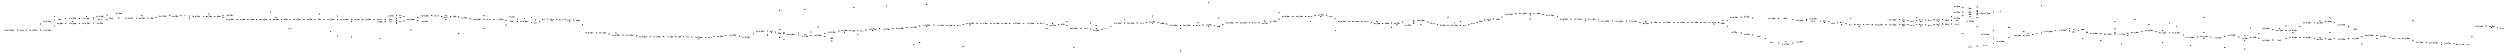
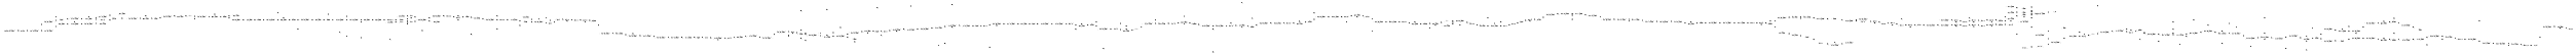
  digraph {
    rankdir=LR
    n1 [label="stp x29 , x30 , [ sp , #- address ]!"]
    n2 [label="mov x29 , sp"]
    n3 [label="str x0 , [ x29 , # address ]"]
    n4 [label="str x1 , [ x29 , # address ]"]
    n5 [label="ldr x0 , [ x29 , # address ]"]
    n6 [label="ldr x0 , [ x29 , # address ]"]
    n7 [label="ldr x0 , [ x29 , # address ]"]
    n8 [label="ldr x0 , [ x29 , # address ]"]
    n9 [label="ldr x0 , [ x29 , # address ]"]
    n10 [label="ldr x0 , [ x29 , # address ]"]
    n11 [label="ldr x0 , [ x29 , # address ]"]
    n12 [label="ldr x0 , [ x29 , # address ]"]
    n13 [label="ldr x0 , [ x29 , # address ]"]
    n14 [label="ldr x0 , [ x29 , # address ]"]
    n15 [label="ldr x0 , [ x29 , # address ]"]
    n16 [label="ldr x0 , [ x29 , # address ]"]
    n17 [label="ldr x0 , [ x29 , # address ]"]
    n18 [label="ldr x0 , [ x29 , # address ]"]
    n19 [label="ldr x0 , [ x29 , # address ]"]
    n20 [label="ldr x0 , [ x29 , # address ]"]
    n21 [label="ldr x0 , [ x29 , # address ]"]
    n22 [label="ldr x0 , [ x29 , # address ]"]
    n23 [label="ldr x1 , [ x29 , # address ]"]
    n24 [label="ldr x0 , [ x29 , # address ]"]
    n25 [label="mov x0 , # address"]
    n26 [label="ldr x1 , [ x29 , # address ]"]
    n27 [label="ldr x0 , [ x29 , # address ]"]
    n28 [label="ldr x0 , [ x29 , # address ]"]
    n29 [label="str x1 , [ x0 , # address ]"]
    n30 [label="ldr x0 , [ x0 , # address ]"]
    n31 [label="str x1 , [ x0 ]"]
    n32 [label="str x1 , [ x0 , # address ]"]
    n33 [label="str x1 , [ x0 , # address ]"]
    n34 [label="str w1 , [ x0 , # address ]"]
    n35 [label="ldrb w1 , [ x0 , # address ]"]
    n36 [label="strb w1 , [ x0 , # address ]"]
    n37 [label="bl symbol"]
    n38 [label="mov w1 , # address"]
    n39 [label="str w1 , [ x0 , # address ]"]
    n40 [label="ldr w0 , [ x0 , # address ]"]
    n41 [label="ldr x0 , [ x0 ]"]
    n42 [label="ldrb w0 , [ x0 , # address ]"]
    n43 [label="ldr x0 , [ x0 , # address ]"]
    n44 [label="adrp x1 , address"]
    n45 [label="str x1 , [ x0 , # address ]"]
    n46 [label="str x1 , [ x0 , # address ]"]
    n47 [label="ldr x0 , [ x0 , # address ]"]
    n48 [label="ldrb w1 , [ x0 , # address ]"]
    n49 [label="strb w1 , [ x0 , # address ]"]
    n50 [label="ldr x1 , [ x0 , # address ]"]
    n51 [label="ldr x2 , [ x1 , # address ]"]
    n52 [label="ldrb w1 , [ x0 , # address ]"]
    n53 [label="strb w1 , [ x0 , # address ]"]
    n54 [label="str x0 , [ x29 , # address ]"]
    n55 [label="cset w0 , ls"]
    n56 [label="cmp x0 , x1"]
    n57 [label="add x1 , x0 , # address"]
    n58 [label="b.hi address"]
    n59 [label="cmp x1 , x0"]
    n60 [label="ldr x0 , [ x29 , # address ]"]
    n61 [label="cmp x0 , # address"]
    n62 [label="b.ls address"]
    n63 [label="ldr x0 , [ x29 , # address ]"]
    n64 [label="ldr x0 , [ x29 , # address ]"]
    n65 [label="cmp x0 , # address"]
    n66 [label="cmp x0 , # address"]
    n67 [label="b.ls address"]
    n68 [label="b.ls address"]
    n69 [label="mov x0 , # address"]
    n70 [label="ldr x0 , [ x29 , # address ]"]
    n71 [label="str x0 , [ x29 , # address ]"]
    n72 [label="cmp x0 , # address"]
    n73 [label="ldr x0 , [ x29 , # address ]"]
    n74 [label="mov x2 , # address"]
    n75 [label="ldr x0 , [ x29 , # address ]"]
    n76 [label="b.ls address"]
    n77 [label="udiv x0 , x1 , x0"]
    n78 [label="udiv x0 , x1 , x0"]
    n79 [label="ldr x0 , [ x29 , # address ]"]
    n80 [label="cmp x0 , # address"]
    n81 [label="b.ls address"]
    n82 [label="mov x0 , # address"]
    n83 [label="uxtb w0 , w0"]
    n84 [label="uxtb w0 , w0"]
    n85 [label="mov x1 , # address"]
    n86 [label="lsr x0 , x0 , # address"]
    n87 [label="b address"]
    n88 [label="ldr x0 , [ x29 , # address ]"]
    n89 [label="ldr x0 , [ x29 , # address ]"]
    n90 [label="cmp x0 , # address"]
    n91 [label="cmp x0 , # address"]
    n92 [label="b.ls address"]
    n93 [label="b.ls address"]
    n94 [label="lsl x0 , x0 , # address"]
    n95 [label="bl symbol"]
    n96 [label="mov x1 , x0"]
    n97 [label="mov x0 , # address"]
    n98 [label="str x0 , [ x29 , # address ]"]
    n99 [label="ldr x1 , [ x29 , # address ]"]
    n100 [label="ldr x1 , [ x29 , # address ]"]
    n101 [label="ldr x0 , [ x29 , # address ]"]
    n102 [label="ldr x0 , [ x29 , # address ]"]
    n103 [label="mov x0 , # address"]
    n104 [label="bl symbol"]
    n105 [label="sub x1 , x0 , # address"]
    n106 [label="lsl x0 , x0 , # address"]
    n107 [label=nop]
    n108 [label="mov w0 , # address"]
    n109 [label="b address"]
    n110 [label=ret]
    n111 [label="ldp x29 , x30 , [ sp ] , # address"]
    n112 [label="cmp x0 , # 0"]
    n113 [label="b.eq address"]
    n114 [label="mov x0 , # address"]
    n115 [label="ldr x2 , [ x29 , # address ]"]
    n116 [label="b address"]
    n117 [label="ldr x1 , [ x29 , # address ]"]
    n118 [label="b address"]
    n119 [label="mov x0 , # address"]
    n120 [label="mov x0 , # address"]
    n121 [label="b address"]
    n122 [label="mov x1 , x0"]
    n123 [label="bl symbol"]
    n124 [label="mov w1 , w0"]
    n125 [label="mov w0 , # address"]
    n126 [label="bl symbol"]
    n127 [label="str x0 , [ x29 , # address ]"]
    n128 [label="ldr x0 , [ x29 , # address ]"]
    n129 [label="ldr x0 , [ x29 , # address ]"]
    n130 [label="ldr x0 , [ x29 , # address ]"]
    n131 [label="ldr x0 , [ x29 , # address ]"]
    n132 [label="ldr x0 , [ x29 , # address ]"]
    n133 [label="ldr x0 , [ x29 , # address ]"]
    n134 [label="ldr x0 , [ x29 , # address ]"]
    n135 [label="ldr x1 , [ x29 , # address ]"]
    n136 [label="ldrb w0 , [ x0 ]"]
    n137 [label="add x0 , x0 , # address"]
    n138 [label="ldrb w0 , [ x0 ]"]
    n139 [label="add x0 , x0 , # address"]
    n140 [label="add x0 , x0 , # address"]
    n141 [label="add x0 , x0 , # address"]
    n142 [label="add x0 , x0 , # address"]
    n143 [label="add x2 , x1 , x0"]
    n144 [label="cmp w0 , # address"]
    n145 [label="b.eq address"]
    n146 [label="ldrb w0 , [ x0 ]"]
    n147 [label="cmp w0 , # address"]
    n148 [label="b.ne address"]
    n149 [label="str x0 , [ x29 , # address ]"]
    n150 [label="b address"]
    n151 [label="cmp x2 , # address"]
    n152 [label="csel x0 , x1 , x0 , cs"]
    n153 [label="b address"]
    n154 [label="cmp w0 , # address"]
    n155 [label="b.eq address"]
    n156 [label="ldrb w0 , [ x0 ]"]
    n157 [label="ldrb w0 , [ x0 ]"]
    n158 [label="and w1 , w1 , # address"]
    n159 [label="mov w1 , # 0"]
    n160 [label="mov x1 , # address"]
    n161 [label="cmp x0 , # 0"]
    n162 [label="b.lt address"]
    n163 [label="cmp w0 , # address"]
    n164 [label="b.eq address"]
    n165 [label="ldrb w0 , [ x0 ]"]
    n166 [label="ldrb w0 , [ x0 ]"]
    n167 [label="cmp w0 , # address"]
    n168 [label="b.ne address"]
    n169 [label="cmp w0 , # address"]
    n170 [label="b.le address"]
    n171 [label="cmp x0 , # 0"]
    n172 [label="cset w0 , eq"]
    n173 [label="and w0 , w0 , # address"]
    n174 [label="cmp w0 , # address"]
    n175 [label="b.ne address"]
    n176 [label="mov x0 , # address"]
    n177 [label="mov x0 , # address"]
    n178 [label="b address"]
    n179 [label="adrp x0 , address"]
    n180 [label="mov x0 , x2"]
    n181 [label="bl symbol"]
    n182 [label="cmp w0 , # address"]
    n183 [label="b.ne address"]
    n184 [label="uxtb w0 , w0"]
    n185 [label="uxtb w0 , w0"]
    n186 [label="cmp x0 , # 0"]
    n187 [label="b.ne address"]
    n188 [label="mov w0 , # address"]
    n189 [label="b address"]
    n190 [label="cmp x0 , # 0"]
    n191 [label="cset w0 , eq"]
    n192 [label="uxtb w0 , w0"]
    n193 [label="cmp w0 , # 0"]
    n194 [label="b.eq address"]
    n195 [label="mov x1 , # address"]
    n196 [label="mov x0 , # address"]
    n197 [label="bl symbol"]
+   n198 [label="add x1 , x1 , # address"]
    n199 [label="b address"]
    n200 [label="uxtb w0 , w0"]
    n201 [label="uxtb w0 , w0"]
    n202 [label="cmp x0 , # 0"]
    n203 [label="b.eq address"]
    n204 [label="mov w0 , # 0"]
    n205 [label="orr x1 , x2 , x1"]
    n206 [label="mov x1 , x0"]
    n207 [label="cmp x0 , # 0"]
    n208 [label="cset w0 , eq"]
    n209 [label="uxtb w0 , w0"]
    n210 [label="uxtb w0 , w0"]
    n211 [label="cmp x0 , # 0"]
    n212 [label="b.eq address"]
    n213 [label="str wzr , [ x29 , # address ]"]
    n214 [label="mov w0 , # address"]
    n215 [label="str wzr , [ x29 , # address ]"]
    n216 [label="ldr w0 , [ x29 , # address ]"]
    n217 [label="ldr w0 , [ x29 , # address ]"]
    n218 [label="ldrsw x0 , [ x29 , # address ]"]
    n219 [label="ldrsw x1 , [ x29 , # address ]"]
    n220 [label="b address"]
    n221 [label="b address"]
    n222 [label="ldr w0 , [ x29 , # address ]"]
    n223 [label="ldr w0 , [ x29 , # address ]"]
    n224 [label="ldr w0 , [ x29 , # address ]"]
    n225 [label="ldr w0 , [ x29 , # address ]"]
    n226 [label="cmp w0 , # address"]
    n227 [label="b.le address"]
    n228 [label="add w0 , w0 , # address"]
    n229 [label="lsl x0 , x0 , # address"]
    n230 [label="lsl x1 , x1 , # address"]
    n231 [label="orr w1 , w1 , # address"]
    n232 [label="add x0 , x0 , # address"]
    n233 [label="cmp w0 , # 0"]
    n234 [label="b.ne address"]
    n235 [label="mov x1 , x0"]
    n236 [label="bl symbol"]
    n237 [label="and w0 , w0 , # address"]
    n238 [label="ldr w1 , [ x29 , # address ]"]
    n239 [label="b.eq address"]
    n240 [label="add w0 , w0 , # address"]
    n241 [label="str wzr , [ x29 , # address ]"]
    n242 [label="b address"]
    n243 [label="ldr w0 , [ x29 , # address ]"]
    n244 [label="ldr w0 , [ x29 , # address ]"]
    n245 [label="ldr w1 , [ x29 , # address ]"]
    n246 [label="cmp w0 , # address"]
    n247 [label="b.le address"]
    n248 [label="add w0 , w0 , # address"]
    n249 [label="mov x3 , # address"]
    n250 [label="lsl x1 , x3 , x1"]
    n251 [label="str w0 , [ x29 , # address ]"]
    n252 [label="str w0 , [ x29 , # address ]"]
    n253 [label="ldr w0 , [ x29 , # address ]"]
    n254 [label="cmn w0 , # address"]
    n255 [label="b.eq address"]
    n256 [label="cmp w1 , w0"]
    n257 [label="cmp w0 , # 0"]
    n258 [label="b.ne address"]
    n259 [label="add x0 , x1 , x0"]
    n260 [label="str w0 , [ x29 , # address ]"]
    n261 [label="str x1 , [ x0 ]"]
    n262 [label="add x1 , x2 , x1"]
    n263 [label="ldr x2 , [ x1 ]"]
    n264 [label="str w0 , [ x29 , # address ]"]
    n265 [label="orr w1 , w1 , # address"]
    n1 -> n2 [label=CFG]
    n2 -> n3 [label=CFG]
    n3 -> n4 [label=CFG]
    n3 -> n5 [label=DFG]
    n3 -> n6 [label=DFG]
    n3 -> n7 [label=DFG]
    n3 -> n8 [label=DFG]
    n3 -> n9 [label=DFG]
    n3 -> n10 [label=DFG]
    n3 -> n11 [label=DFG]
    n3 -> n12 [label=DFG]
    n3 -> n13 [label=DFG]
    n3 -> n14 [label=DFG]
    n3 -> n15 [label=DFG]
    n3 -> n16 [label=DFG]
    n3 -> n17 [label=DFG]
    n3 -> n18 [label=DFG]
    n3 -> n19 [label=DFG]
    n3 -> n20 [label=DFG]
    n3 -> n21 [label=DFG]
    n3 -> n22 [label=DFG]
    n3 -> n23 [label=DFG]
    n3 -> n24 [label=DFG]
    n4 -> n25 [label=CFG]
    n4 -> n26 [label=DFG]
    n4 -> n27 [label=DFG]
    n4 -> n28 [label=DFG]
    n5 -> n29 [label=DFG]
    n6 -> n30 [label=DFG]
    n7 -> n31 [label=DFG]
    n8 -> n32 [label=DFG]
    n9 -> n33 [label=DFG]
    n10 -> n34 [label=DFG]
    n11 -> n35 [label=DFG]
    n11 -> n36 [label=DFG]
    n12 -> n37 [label=DFG]
    n13 -> n38 [label=CFG]
    n13 -> n39 [label=DFG]
    n14 -> n40 [label=DFG]
    n15 -> n41 [label=DFG]
    n16 -> n42 [label=DFG]
    n17 -> n43 [label=DFG]
    n18 -> n44 [label=CFG]
    n18 -> n45 [label=DFG]
    n19 -> n46 [label=DFG]
    n20 -> n47 [label=DFG]
    n21 -> n48 [label=DFG]
    n21 -> n49 [label=DFG]
    n22 -> n50 [label=DFG]
    n23 -> n51 [label=DFG]
    n24 -> n52 [label=DFG]
    n24 -> n53 [label=DFG]
    n25 -> n54 [label=CFG]
    n26 -> n55 [label=DFG]
    n26 -> n56 [label=CFG]
    n27 -> n57 [label=DFG]
    n28 -> n58 [label=DFG]
    n28 -> n59 [label=CFG]
    n29 -> n6 [label=CFG]
    n30 -> n94 [label=DFG]
    n31 -> n97 [label=CFG]
    n32 -> n101 [label=CFG]
    n33 -> n123 [label=CFG]
    n34 -> n125 [label=CFG]
    n35 -> n158 [label=DFG]
    n36 -> n14 [label=CFG]
    n37 -> n13 [label=CFG]
    n38 -> n39 [label=CFG]
    n38 -> n159 [label=CFG]
    n39 -> n160 [label=CFG]
    n40 -> n169 [label=CFG]
    n40 -> n170 [label=DFG]
    n41 -> n171 [label=CFG]
    n41 -> n172 [label=DFG]
    n42 -> n173 [label=DFG]
    n43 -> n190 [label=CFG]
    n43 -> n191 [label=DFG]
+   n44 -> n198 [label=CFG]
    n45 -> n199 [label=CFG]
    n46 -> n20 [label=CFG]
    n47 -> n207 [label=CFG]
    n47 -> n208 [label=DFG]
    n48 -> n231 [label=DFG]
    n49 -> n11 [label=CFG]
    n50 -> n218 [label=CFG]
    n50 -> n259 [label=DFG]
    n51 -> n219 [label=CFG]
    n51 -> n262 [label=DFG]
    n52 -> n265 [label=DFG]
    n53 -> n244 [label=CFG]
    n54 -> n60 [label=CFG]
    n55 -> n83 [label=DFG]
    n55 -> n84 [label=DFG]
    n56 -> n55 [label=CFG]
    n57 -> n5 [label=CFG]
    n57 -> n29 [label=DFG]
    n58 -> n102 [label=CFG]
    n58 -> n107 [label=CFG]
    n59 -> n58 [label=CFG]
    n60 -> n61 [label=CFG]
    n61 -> n62 [label=CFG]
    n62 -> n63 [label=CFG]
    n62 -> n64 [label=CFG]
    n63 -> n65 [label=CFG]
    n64 -> n66 [label=CFG]
    n65 -> n67 [label=CFG]
    n66 -> n68 [label=CFG]
    n67 -> n69 [label=CFG]
    n67 -> n70 [label=CFG]
    n68 -> n63 [label=CFG]
    n68 -> n69 [label=CFG]
    n69 -> n71 [label=DFG]
    n70 -> n72 [label=CFG]
    n71 -> n73 [label=DFG]
    n71 -> n74 [label=CFG]
    n71 -> n75 [label=DFG]
    n72 -> n76 [label=CFG]
    n73 -> n77 [label=DFG]
    n75 -> n78 [label=DFG]
    n76 -> n69 [label=CFG]
    n76 -> n79 [label=CFG]
    n77 -> n86 [label=DFG]
    n78 -> n161 [label=CFG]
    n78 -> n162 [label=DFG]
    n79 -> n80 [label=CFG]
    n80 -> n81 [label=CFG]
    n81 -> n88 [label=CFG]
    n81 -> n89 [label=CFG]
    n82 -> n26 [label=CFG]
    n82 -> n55 [label=DFG]
    n83 -> n84 [label=DFG]
    n84 -> n112 [label=CFG]
    n84 -> n113 [label=DFG]
    n85 -> n73 [label=CFG]
    n86 -> n55 [label=DFG]
    n86 -> n87 [label=CFG]
    n87 -> n26 [label=CFG]
    n88 -> n90 [label=CFG]
    n89 -> n91 [label=CFG]
    n90 -> n92 [label=CFG]
    n91 -> n93 [label=CFG]
    n92 -> n114 [label=CFG]
    n92 -> n115 [label=CFG]
    n93 -> n88 [label=CFG]
    n93 -> n120 [label=CFG]
    n94 -> n95 [label=DFG]
    n95 -> n96 [label=DFG]
    n96 -> n7 [label=CFG]
    n96 -> n31 [label=DFG]
    n97 -> n98 [label=CFG]
    n98 -> n99 [label=DFG]
    n98 -> n100 [label=DFG]
    n98 -> n101 [label=DFG]
    n98 -> n102 [label=DFG]
    n99 -> n28 [label=CFG]
    n99 -> n58 [label=DFG]
    n100 -> n103 [label=CFG]
    n100 -> n104 [label=DFG]
    n101 -> n105 [label=DFG]
    n102 -> n106 [label=DFG]
    n103 -> n104 [label=CFG]
    n104 -> n122 [label=DFG]
    n105 -> n9 [label=CFG]
    n105 -> n33 [label=DFG]
    n106 -> n149 [label=DFG]
    n107 -> n100 [label=CFG]
    n108 -> n109 [label=CFG]
    n108 -> n110 [label=DFG]
    n109 -> n111 [label=CFG]
    n111 -> n110 [label=CFG]
    n112 -> n113 [label=CFG]
    n113 -> n27 [label=CFG]
    n113 -> n108 [label=CFG]
    n114 -> n71 [label=DFG]
    n114 -> n116 [label=CFG]
    n115 -> n117 [label=CFG]
    n116 -> n118 [label=CFG]
    n117 -> n119 [label=CFG]
    n118 -> n71 [label=CFG]
    n119 -> n151 [label=CFG]
    n120 -> n71 [label=DFG]
    n120 -> n121 [label=CFG]
    n121 -> n71 [label=CFG]
    n122 -> n8 [label=CFG]
    n122 -> n32 [label=DFG]
    n123 -> n124 [label=DFG]
    n124 -> n10 [label=CFG]
    n124 -> n34 [label=DFG]
    n125 -> n126 [label=CFG]
    n126 -> n127 [label=DFG]
    n127 -> n128 [label=DFG]
    n127 -> n129 [label=DFG]
    n127 -> n130 [label=DFG]
    n127 -> n131 [label=DFG]
    n127 -> n132 [label=DFG]
    n127 -> n133 [label=DFG]
    n127 -> n134 [label=DFG]
    n127 -> n135 [label=DFG]
    n128 -> n136 [label=DFG]
    n129 -> n137 [label=DFG]
    n130 -> n138 [label=DFG]
    n131 -> n139 [label=DFG]
    n132 -> n140 [label=DFG]
    n133 -> n141 [label=DFG]
    n134 -> n142 [label=DFG]
    n135 -> n143 [label=DFG]
    n136 -> n144 [label=CFG]
    n136 -> n145 [label=DFG]
    n137 -> n146 [label=DFG]
    n138 -> n147 [label=CFG]
    n138 -> n148 [label=DFG]
    n139 -> n156 [label=DFG]
    n140 -> n157 [label=DFG]
    n141 -> n165 [label=DFG]
    n142 -> n166 [label=DFG]
    n143 -> n179 [label=CFG]
    n143 -> n180 [label=DFG]
    n143 -> n181 [label=DFG]
    n144 -> n145 [label=CFG]
    n145 -> n129 [label=CFG]
    n145 -> n130 [label=CFG]
    n146 -> n154 [label=CFG]
    n146 -> n155 [label=DFG]
    n147 -> n148 [label=CFG]
    n148 -> n11 [label=CFG]
    n148 -> n129 [label=CFG]
    n149 -> n99 [label=DFG]
    n149 -> n100 [label=DFG]
    n149 -> n101 [label=DFG]
    n149 -> n102 [label=DFG]
    n149 -> n150 [label=CFG]
    n150 -> n99 [label=CFG]
    n151 -> n152 [label=DFG]
    n152 -> n71 [label=DFG]
    n152 -> n153 [label=CFG]
    n153 -> n118 [label=CFG]
    n154 -> n155 [label=CFG]
    n155 -> n131 [label=CFG]
    n155 -> n132 [label=CFG]
    n156 -> n163 [label=CFG]
    n156 -> n164 [label=DFG]
    n157 -> n167 [label=CFG]
    n157 -> n168 [label=DFG]
    n158 -> n36 [label=DFG]
    n159 -> n12 [label=CFG]
    n160 -> n75 [label=CFG]
    n161 -> n162 [label=CFG]
    n162 -> n82 [label=CFG]
    n162 -> n85 [label=CFG]
    n163 -> n164 [label=CFG]
    n164 -> n133 [label=CFG]
    n164 -> n134 [label=CFG]
    n165 -> n174 [label=CFG]
    n165 -> n175 [label=DFG]
    n166 -> n182 [label=CFG]
    n166 -> n183 [label=DFG]
    n167 -> n168 [label=CFG]
    n168 -> n11 [label=CFG]
    n168 -> n131 [label=CFG]
    n169 -> n170 [label=CFG]
    n170 -> n15 [label=CFG]
    n170 -> n16 [label=CFG]
    n171 -> n172 [label=CFG]
    n172 -> n184 [label=DFG]
    n172 -> n185 [label=DFG]
    n173 -> n192 [label=DFG]
    n174 -> n175 [label=CFG]
    n175 -> n176 [label=CFG]
    n175 -> n177 [label=CFG]
    n176 -> n135 [label=CFG]
    n176 -> n143 [label=DFG]
    n177 -> n143 [label=DFG]
    n177 -> n178 [label=CFG]
    n178 -> n135 [label=CFG]
    n179 -> n232 [label=CFG]
    n180 -> n181 [label=DFG]
    n181 -> n233 [label=CFG]
    n181 -> n234 [label=DFG]
    n182 -> n183 [label=CFG]
    n183 -> n11 [label=CFG]
    n183 -> n133 [label=CFG]
    n184 -> n185 [label=DFG]
    n185 -> n186 [label=CFG]
    n185 -> n187 [label=DFG]
    n186 -> n187 [label=CFG]
    n187 -> n17 [label=CFG]
    n187 -> n188 [label=CFG]
    n188 -> n110 [label=DFG]
    n188 -> n189 [label=CFG]
    n189 -> n111 [label=CFG]
    n190 -> n191 [label=CFG]
    n191 -> n200 [label=DFG]
    n191 -> n201 [label=DFG]
    n192 -> n193 [label=CFG]
    n192 -> n194 [label=DFG]
    n193 -> n194 [label=CFG]
    n194 -> n18 [label=CFG]
    n194 -> n195 [label=CFG]
    n195 -> n196 [label=CFG]
    n196 -> n197 [label=CFG]
    n197 -> n206 [label=DFG]
+   n198 -> n45 [label=CFG]
    n199 -> n15 [label=CFG]
    n200 -> n201 [label=DFG]
    n201 -> n202 [label=CFG]
    n201 -> n203 [label=DFG]
    n202 -> n203 [label=CFG]
    n203 -> n188 [label=CFG]
    n203 -> n204 [label=CFG]
    n204 -> n111 [label=CFG]
    n204 -> n205 [label=DFG]
    n205 -> n261 [label=DFG]
    n206 -> n19 [label=CFG]
    n206 -> n46 [label=DFG]
    n207 -> n208 [label=CFG]
    n208 -> n209 [label=DFG]
    n208 -> n210 [label=DFG]
    n209 -> n210 [label=DFG]
    n210 -> n211 [label=CFG]
    n210 -> n212 [label=DFG]
    n211 -> n212 [label=CFG]
    n212 -> n213 [label=CFG]
    n212 -> n214 [label=CFG]
    n213 -> n215 [label=CFG]
    n213 -> n216 [label=DFG]
    n213 -> n217 [label=DFG]
    n213 -> n218 [label=DFG]
    n213 -> n219 [label=DFG]
    n214 -> n110 [label=DFG]
    n214 -> n220 [label=CFG]
    n215 -> n221 [label=CFG]
    n215 -> n222 [label=DFG]
    n215 -> n223 [label=DFG]
    n215 -> n224 [label=DFG]
    n215 -> n225 [label=DFG]
    n216 -> n226 [label=CFG]
    n216 -> n227 [label=DFG]
    n217 -> n228 [label=DFG]
    n218 -> n229 [label=DFG]
    n219 -> n230 [label=DFG]
    n220 -> n111 [label=CFG]
    n221 -> n216 [label=CFG]
    n222 -> n236 [label=DFG]
    n223 -> n237 [label=DFG]
    n224 -> n238 [label=CFG]
    n224 -> n239 [label=DFG]
    n225 -> n240 [label=DFG]
    n226 -> n227 [label=CFG]
    n227 -> n15 [label=CFG]
    n227 -> n241 [label=CFG]
    n228 -> n252 [label=DFG]
    n229 -> n259 [label=DFG]
    n230 -> n262 [label=DFG]
    n231 -> n49 [label=DFG]
    n232 -> n235 [label=CFG]
    n233 -> n234 [label=CFG]
    n234 -> n11 [label=CFG]
    n234 -> n21 [label=CFG]
    n235 -> n180 [label=CFG]
    n236 -> n251 [label=DFG]
    n237 -> n257 [label=CFG]
    n237 -> n258 [label=DFG]
    n238 -> n239 [label=DFG]
    n238 -> n256 [label=CFG]
    n239 -> n24 [label=CFG]
    n239 -> n244 [label=CFG]
    n240 -> n264 [label=DFG]
    n241 -> n242 [label=CFG]
    n241 -> n243 [label=DFG]
    n241 -> n244 [label=DFG]
    n241 -> n245 [label=DFG]
    n242 -> n243 [label=CFG]
    n243 -> n246 [label=CFG]
    n243 -> n247 [label=DFG]
    n244 -> n248 [label=DFG]
    n245 -> n249 [label=CFG]
    n245 -> n250 [label=DFG]
    n246 -> n247 [label=CFG]
    n247 -> n217 [label=CFG]
    n247 -> n222 [label=CFG]
    n248 -> n260 [label=DFG]
    n249 -> n250 [label=CFG]
    n250 -> n205 [label=DFG]
    n251 -> n238 [label=DFG]
    n251 -> n253 [label=DFG]
    n252 -> n216 [label=DFG]
    n252 -> n217 [label=DFG]
    n252 -> n218 [label=DFG]
    n252 -> n219 [label=DFG]
    n253 -> n254 [label=CFG]
    n253 -> n255 [label=DFG]
    n254 -> n255 [label=CFG]
    n255 -> n22 [label=CFG]
    n255 -> n223 [label=CFG]
    n256 -> n239 [label=CFG]
    n257 -> n258 [label=CFG]
    n258 -> n224 [label=CFG]
    n258 -> n244 [label=CFG]
    n259 -> n23 [label=CFG]
    n259 -> n261 [label=DFG]
    n260 -> n225 [label=CFG]
    n260 -> n243 [label=DFG]
    n260 -> n244 [label=DFG]
    n260 -> n245 [label=DFG]
    n261 -> n223 [label=CFG]
    n262 -> n263 [label=DFG]
    n263 -> n205 [label=DFG]
    n263 -> n245 [label=CFG]
    n264 -> n222 [label=DFG]
    n264 -> n223 [label=DFG]
    n264 -> n224 [label=DFG]
    n264 -> n225 [label=DFG]
    n264 -> n243 [label=CFG]
    n265 -> n53 [label=DFG]
  }
